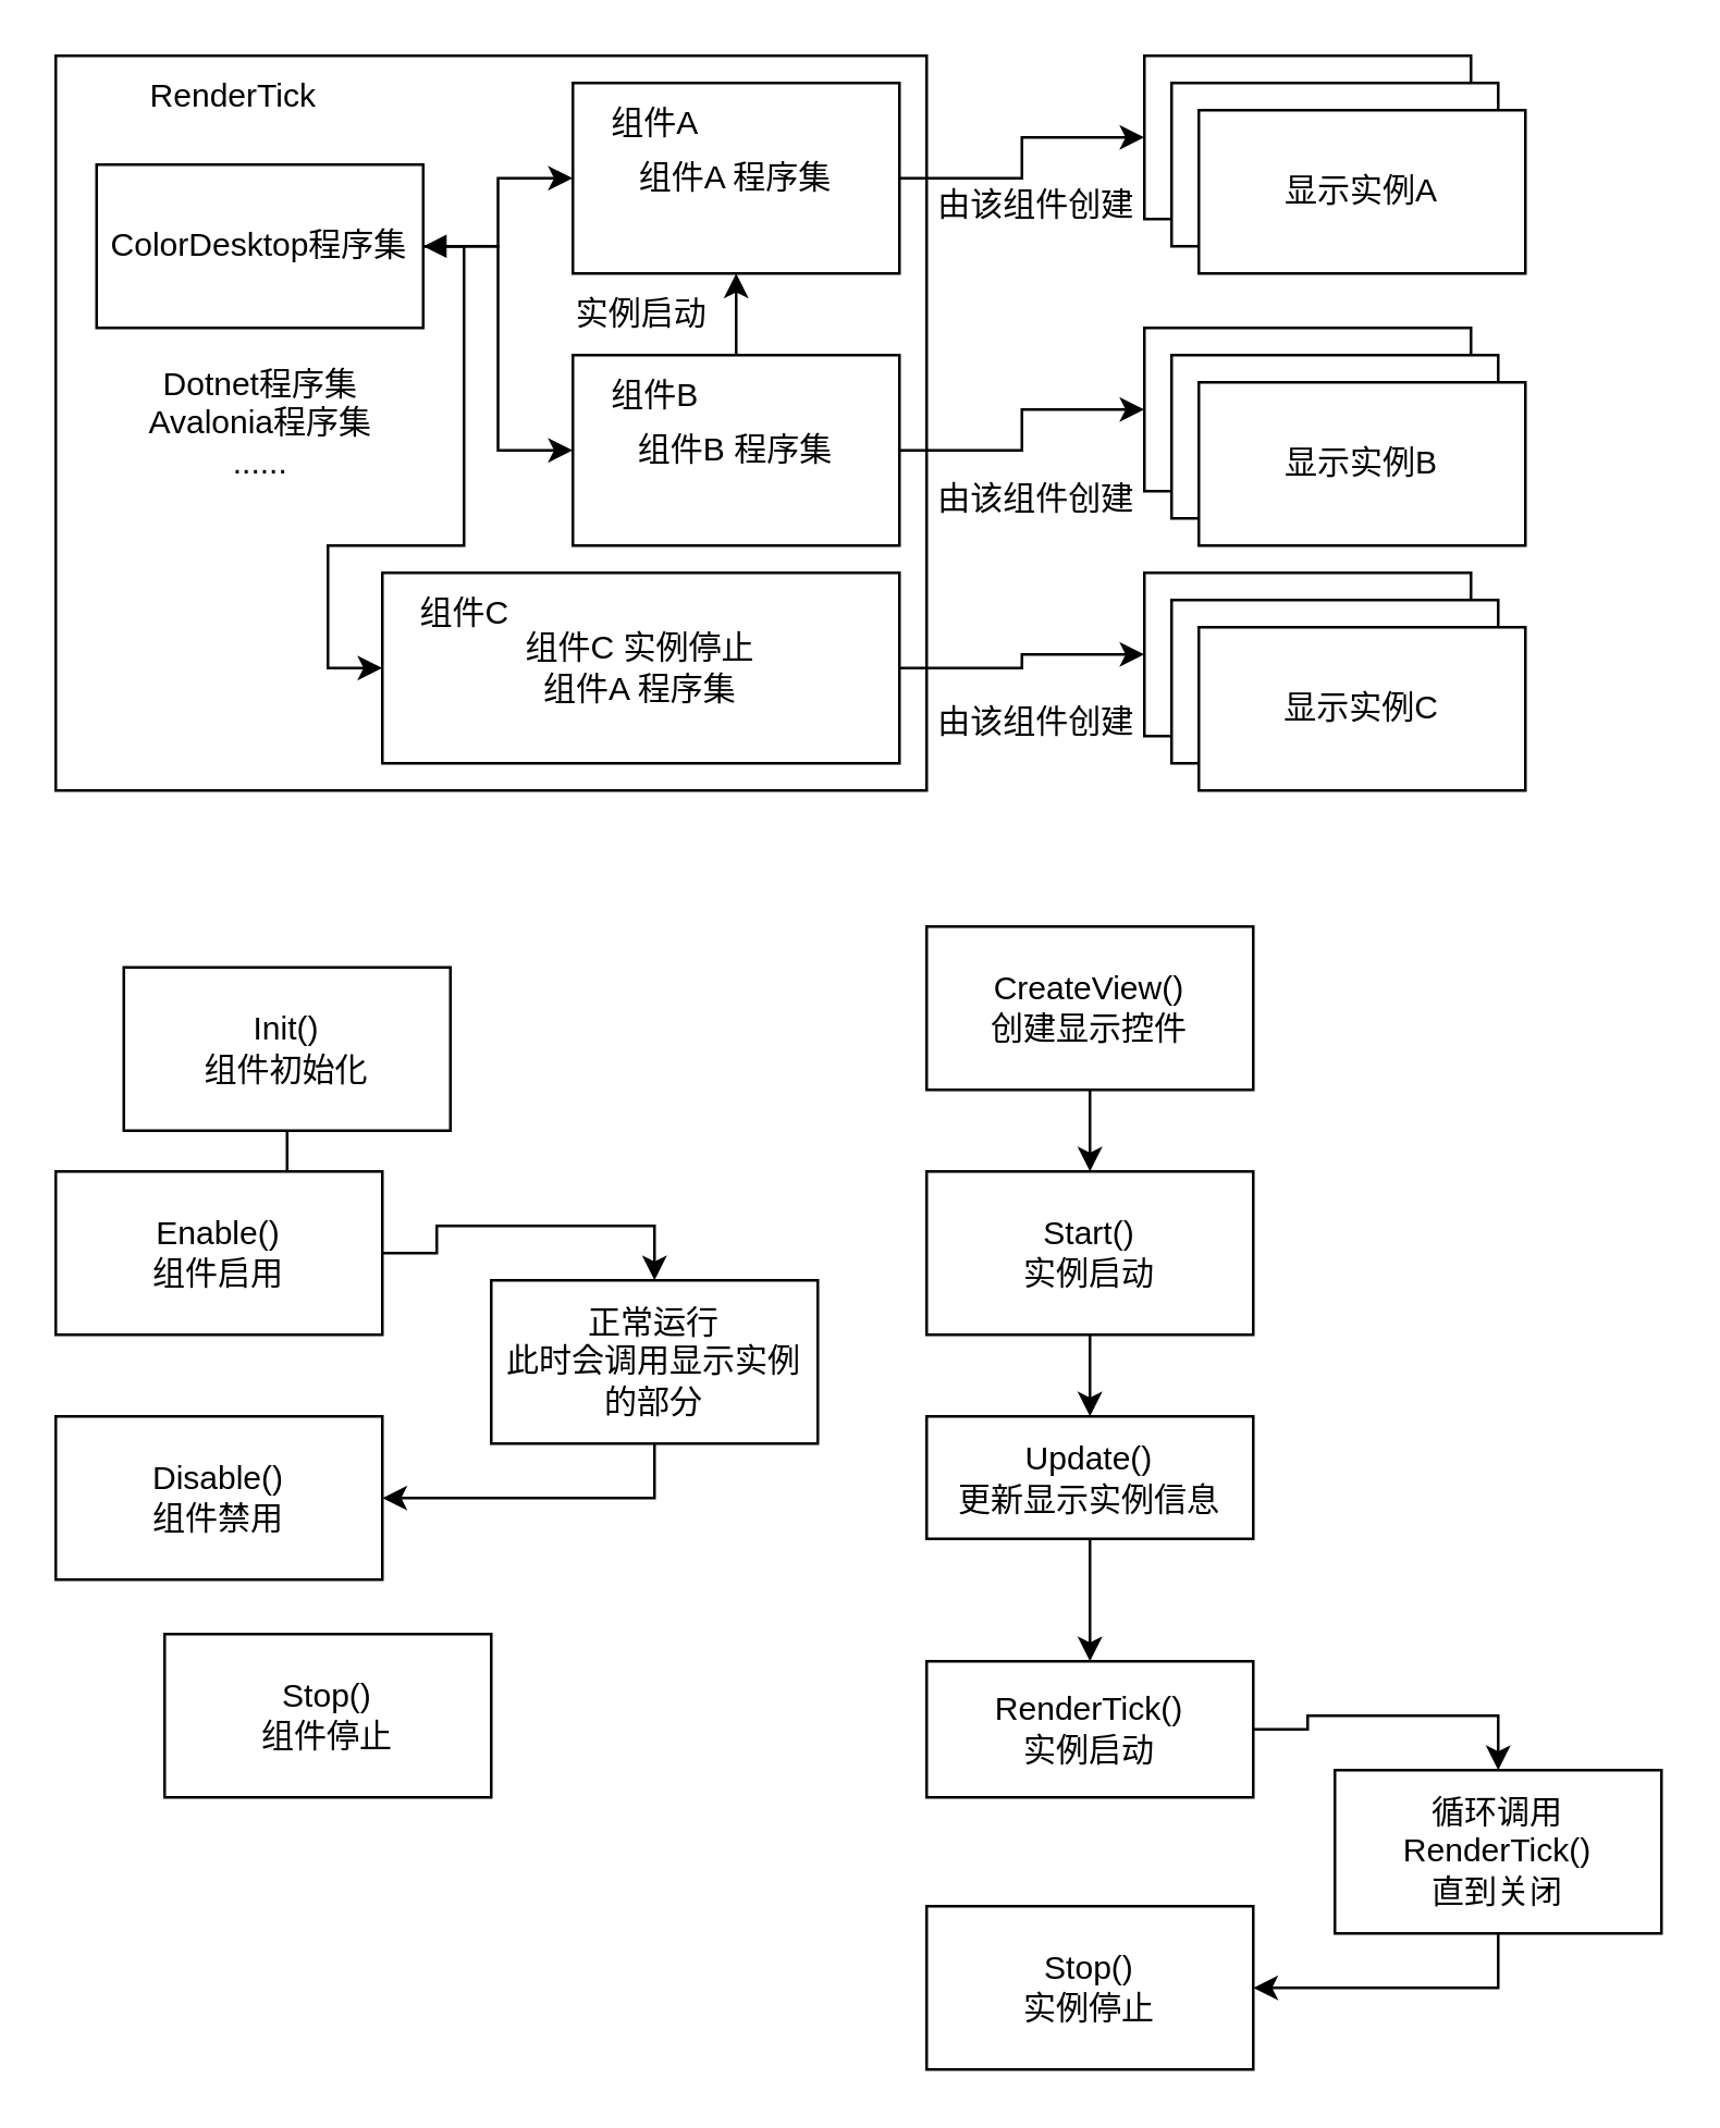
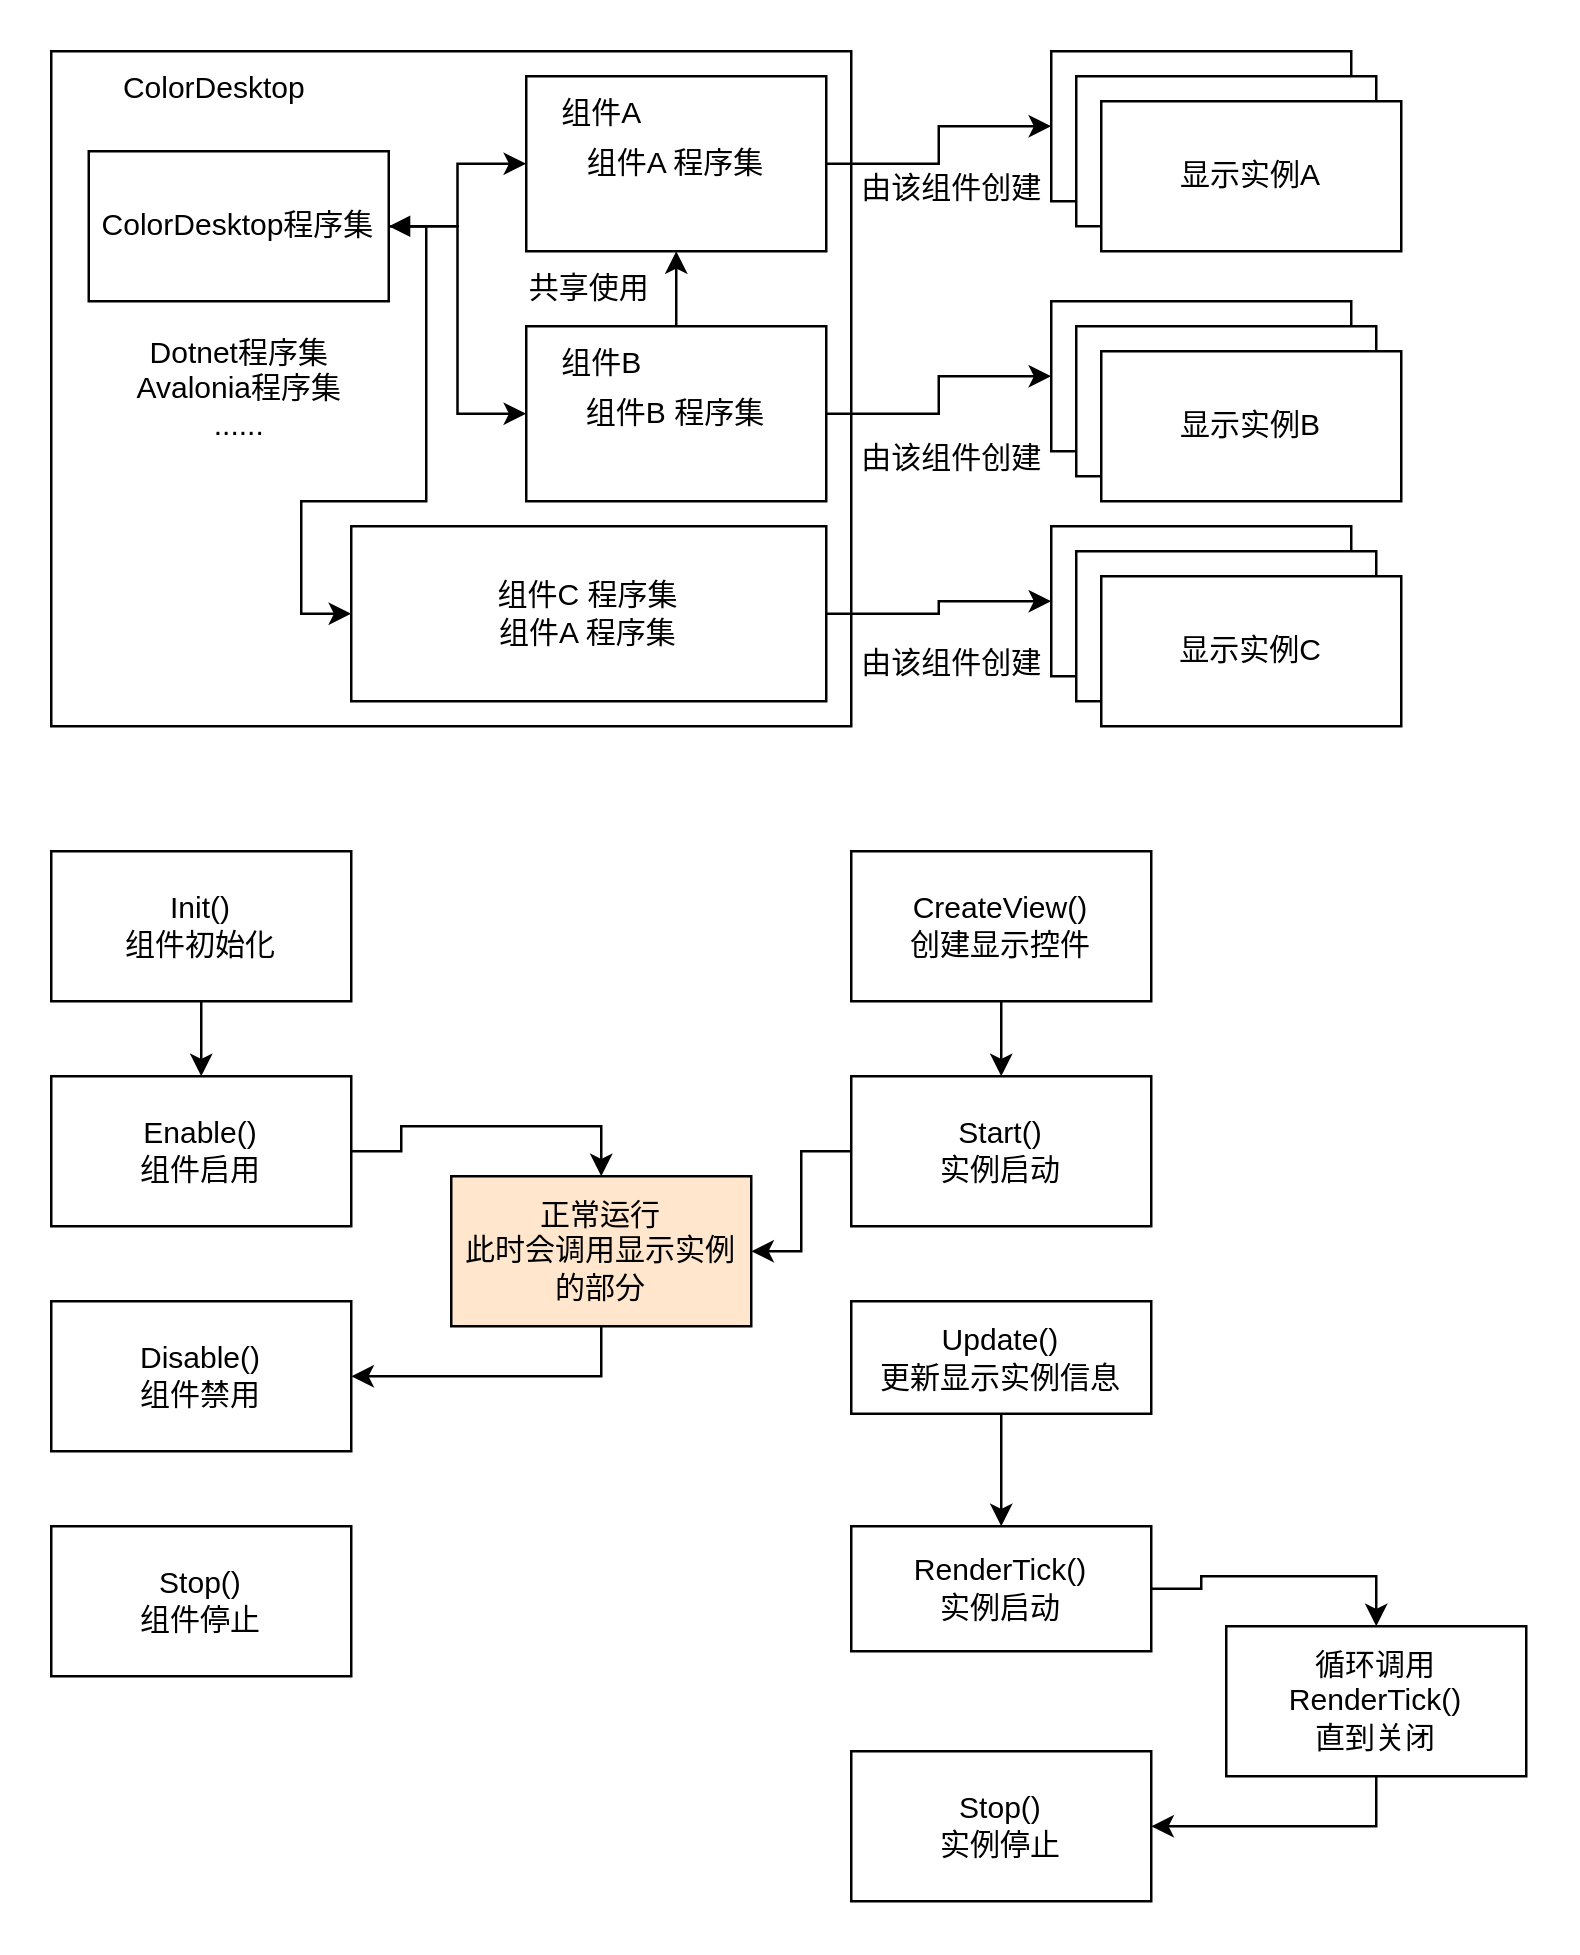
  <mxCell id="0" />
  <mxCell id="1" parent="0" />
  <mxCell id="2" value="" style="rounded=0;whiteSpace=wrap;html=1;" vertex="1" parent="1"><mxGeometry x="20" y="20" width="320" height="270" as="geometry" /></mxCell>
- <mxCell id="3" value="RenderTick" style="text;html=1;align=center;verticalAlign=middle;resizable=0;points=[];autosize=1;strokeColor=none;fillColor=none;" vertex="1" parent="1"><mxGeometry x="35" y="20" width="100" height="30" as="geometry" /></mxCell>
+ <mxCell id="3" value="ColorDesktop" style="text;html=1;align=center;verticalAlign=middle;resizable=0;points=[];autosize=1;strokeColor=none;fillColor=none;" vertex="1" parent="1"><mxGeometry x="35" y="20" width="100" height="30" as="geometry" /></mxCell>
  <mxCell id="4" style="edgeStyle=orthogonalEdgeStyle;rounded=0;orthogonalLoop=1;jettySize=auto;html=1;entryX=0;entryY=0.5;entryDx=0;entryDy=0;" edge="1" parent="1" source="5" target="16"><mxGeometry relative="1" as="geometry" /></mxCell>
  <mxCell id="5" value="组件A 程序集" style="whiteSpace=wrap;html=1;" vertex="1" parent="1"><mxGeometry x="210" y="30" width="120" height="70" as="geometry" /></mxCell>
  <mxCell id="6" style="edgeStyle=orthogonalEdgeStyle;rounded=0;orthogonalLoop=1;jettySize=auto;html=1;entryX=0.5;entryY=1;entryDx=0;entryDy=0;" edge="1" parent="1" source="8" target="5"><mxGeometry relative="1" as="geometry" /></mxCell>
  <mxCell id="7" style="edgeStyle=orthogonalEdgeStyle;rounded=0;orthogonalLoop=1;jettySize=auto;html=1;entryX=0;entryY=0.5;entryDx=0;entryDy=0;" edge="1" parent="1" source="8" target="19"><mxGeometry relative="1" as="geometry" /></mxCell>
  <mxCell id="8" value="组件B 程序集" style="whiteSpace=wrap;html=1;" vertex="1" parent="1"><mxGeometry x="210" y="130" width="120" height="70" as="geometry" /></mxCell>
  <mxCell id="9" style="edgeStyle=orthogonalEdgeStyle;rounded=0;orthogonalLoop=1;jettySize=auto;html=1;entryX=0;entryY=0.5;entryDx=0;entryDy=0;" edge="1" parent="1" source="10" target="22"><mxGeometry relative="1" as="geometry" /></mxCell>
- <mxCell id="10" value="组件C 实例停止&lt;div&gt;组件A 程序集&lt;/div&gt;" style="whiteSpace=wrap;html=1;" vertex="1" parent="1"><mxGeometry x="140" y="210" width="190" height="70" as="geometry" /></mxCell>
+ <mxCell id="10" value="组件C 程序集&lt;div&gt;组件A 程序集&lt;/div&gt;" style="whiteSpace=wrap;html=1;" vertex="1" parent="1"><mxGeometry x="140" y="210" width="190" height="70" as="geometry" /></mxCell>
  <mxCell id="11" value="组件A" style="text;html=1;align=center;verticalAlign=middle;resizable=0;points=[];autosize=1;strokeColor=none;fillColor=none;" vertex="1" parent="1"><mxGeometry x="210" y="30" width="60" height="30" as="geometry" /></mxCell>
  <mxCell id="12" value="&lt;div&gt;Dotnet程序集&lt;/div&gt;&lt;div&gt;Avalonia程序集&lt;/div&gt;&lt;div&gt;......&lt;/div&gt;" style="text;html=1;align=center;verticalAlign=middle;resizable=0;points=[];autosize=1;strokeColor=none;fillColor=none;" vertex="1" parent="1"><mxGeometry x="40" y="125" width="110" height="60" as="geometry" /></mxCell>
- <mxCell id="13" value="实例启动" style="text;html=1;align=center;verticalAlign=middle;resizable=0;points=[];autosize=1;strokeColor=none;fillColor=none;" vertex="1" parent="1"><mxGeometry x="200" y="100" width="70" height="30" as="geometry" /></mxCell>
+ <mxCell id="13" value="共享使用" style="text;html=1;align=center;verticalAlign=middle;resizable=0;points=[];autosize=1;strokeColor=none;fillColor=none;" vertex="1" parent="1"><mxGeometry x="200" y="100" width="70" height="30" as="geometry" /></mxCell>
  <mxCell id="14" value="组件B" style="text;html=1;align=center;verticalAlign=middle;resizable=0;points=[];autosize=1;strokeColor=none;fillColor=none;" vertex="1" parent="1"><mxGeometry x="210" y="130" width="60" height="30" as="geometry" /></mxCell>
- <mxCell id="15" value="组件C" style="text;html=1;align=center;verticalAlign=middle;resizable=0;points=[];autosize=1;strokeColor=none;fillColor=none;" vertex="1" parent="1"><mxGeometry x="140" y="210" width="60" height="30" as="geometry" /></mxCell>
  <mxCell id="16" value="显示实例" style="whiteSpace=wrap;html=1;" vertex="1" parent="1"><mxGeometry x="420" y="20" width="120" height="60" as="geometry" /></mxCell>
  <mxCell id="17" value="显示实例" style="whiteSpace=wrap;html=1;" vertex="1" parent="1"><mxGeometry x="430" y="30" width="120" height="60" as="geometry" /></mxCell>
  <mxCell id="18" value="显示实例A" style="whiteSpace=wrap;html=1;" vertex="1" parent="1"><mxGeometry x="440" y="40" width="120" height="60" as="geometry" /></mxCell>
  <mxCell id="19" value="显示实例" style="whiteSpace=wrap;html=1;" vertex="1" parent="1"><mxGeometry x="420" y="120" width="120" height="60" as="geometry" /></mxCell>
  <mxCell id="20" value="显示实例" style="whiteSpace=wrap;html=1;" vertex="1" parent="1"><mxGeometry x="430" y="130" width="120" height="60" as="geometry" /></mxCell>
  <mxCell id="21" value="显示实例B" style="whiteSpace=wrap;html=1;" vertex="1" parent="1"><mxGeometry x="440" y="140" width="120" height="60" as="geometry" /></mxCell>
  <mxCell id="22" value="显示实例" style="whiteSpace=wrap;html=1;" vertex="1" parent="1"><mxGeometry x="420" y="210" width="120" height="60" as="geometry" /></mxCell>
  <mxCell id="23" value="显示实例" style="whiteSpace=wrap;html=1;" vertex="1" parent="1"><mxGeometry x="430" y="220" width="120" height="60" as="geometry" /></mxCell>
  <mxCell id="24" value="显示实例C" style="whiteSpace=wrap;html=1;" vertex="1" parent="1"><mxGeometry x="440" y="230" width="120" height="60" as="geometry" /></mxCell>
  <mxCell id="25" value="由该组件创建" style="text;html=1;align=center;verticalAlign=middle;resizable=0;points=[];autosize=1;strokeColor=none;fillColor=none;" vertex="1" parent="1"><mxGeometry x="330" y="168" width="100" height="30" as="geometry" /></mxCell>
  <mxCell id="26" value="由该组件创建" style="text;html=1;align=center;verticalAlign=middle;resizable=0;points=[];autosize=1;strokeColor=none;fillColor=none;" vertex="1" parent="1"><mxGeometry x="330" y="60" width="100" height="30" as="geometry" /></mxCell>
  <mxCell id="27" value="由该组件创建" style="text;html=1;align=center;verticalAlign=middle;resizable=0;points=[];autosize=1;strokeColor=none;fillColor=none;" vertex="1" parent="1"><mxGeometry x="330" y="250" width="100" height="30" as="geometry" /></mxCell>
  <mxCell id="28" style="edgeStyle=orthogonalEdgeStyle;rounded=0;orthogonalLoop=1;jettySize=auto;html=1;entryX=0;entryY=0.5;entryDx=0;entryDy=0;" edge="1" parent="1" source="31" target="5"><mxGeometry relative="1" as="geometry" /></mxCell>
  <mxCell id="29" style="edgeStyle=orthogonalEdgeStyle;rounded=0;orthogonalLoop=1;jettySize=auto;html=1;entryX=0;entryY=0.5;entryDx=0;entryDy=0;" edge="1" parent="1" source="31" target="8"><mxGeometry relative="1" as="geometry" /></mxCell>
  <mxCell id="30" style="edgeStyle=orthogonalEdgeStyle;rounded=0;orthogonalLoop=1;jettySize=auto;html=1;entryX=0;entryY=0.5;entryDx=0;entryDy=0;startArrow=block;startFill=1;" edge="1" parent="1" source="31" target="10"><mxGeometry relative="1" as="geometry"><Array as="points"><mxPoint x="170" y="90" /><mxPoint x="170" y="200" /><mxPoint x="120" y="200" /><mxPoint x="120" y="245" /></Array></mxGeometry></mxCell>
  <mxCell id="31" value="&lt;span style=&quot;text-wrap: nowrap;&quot;&gt;ColorDesktop程序集&lt;/span&gt;" style="whiteSpace=wrap;html=1;" vertex="1" parent="1"><mxGeometry x="35" y="60" width="120" height="60" as="geometry" /></mxCell>
  <mxCell id="32" value="" style="edgeStyle=orthogonalEdgeStyle;rounded=0;orthogonalLoop=1;jettySize=auto;html=1;" edge="1" parent="1" source="33" target="35"><mxGeometry relative="1" as="geometry" /></mxCell>
- <mxCell id="33" value="Init()&lt;div&gt;组件初始化&lt;/div&gt;" style="whiteSpace=wrap;html=1;" vertex="1" parent="1"><mxGeometry x="45" y="355" width="120" height="60" as="geometry" /></mxCell>
+ <mxCell id="33" value="Init()&lt;div&gt;组件初始化&lt;/div&gt;" style="whiteSpace=wrap;html=1;" vertex="1" parent="1"><mxGeometry x="20" y="340" width="120" height="60" as="geometry" /></mxCell>
  <mxCell id="34" style="edgeStyle=orthogonalEdgeStyle;rounded=0;orthogonalLoop=1;jettySize=auto;html=1;entryX=0.5;entryY=0;entryDx=0;entryDy=0;" edge="1" parent="1" source="35" target="39"><mxGeometry relative="1" as="geometry" /></mxCell>
  <mxCell id="35" value="Enable()&lt;div&gt;组件启用&lt;/div&gt;" style="whiteSpace=wrap;html=1;" vertex="1" parent="1"><mxGeometry x="20" y="430" width="120" height="60" as="geometry" /></mxCell>
  <mxCell id="36" value="Disable()&lt;div&gt;组件禁用&lt;/div&gt;" style="whiteSpace=wrap;html=1;" vertex="1" parent="1"><mxGeometry x="20" y="520" width="120" height="60" as="geometry" /></mxCell>
- <mxCell id="37" value="Stop()&lt;div&gt;组件停止&lt;/div&gt;" style="whiteSpace=wrap;html=1;" vertex="1" parent="1"><mxGeometry x="60" y="600" width="120" height="60" as="geometry" /></mxCell>
+ <mxCell id="37" value="Stop()&lt;div&gt;组件停止&lt;/div&gt;" style="whiteSpace=wrap;html=1;" vertex="1" parent="1"><mxGeometry x="20" y="610" width="120" height="60" as="geometry" /></mxCell>
  <mxCell id="38" style="edgeStyle=orthogonalEdgeStyle;rounded=0;orthogonalLoop=1;jettySize=auto;html=1;entryX=1;entryY=0.5;entryDx=0;entryDy=0;" edge="1" parent="1" source="39" target="36"><mxGeometry relative="1" as="geometry"><Array as="points"><mxPoint x="240" y="550" /></Array></mxGeometry></mxCell>
- <mxCell id="39" value="&lt;span style=&quot;background-color: initial;&quot;&gt;正常运行&lt;/span&gt;&lt;div&gt;&lt;span style=&quot;background-color: initial;&quot;&gt;此时会调用显示实例的部分&lt;/span&gt;&lt;/div&gt;" style="whiteSpace=wrap;html=1;" vertex="1" parent="1"><mxGeometry x="180" y="470" width="120" height="60" as="geometry" /></mxCell>
+ <mxCell id="39" value="&lt;span style=&quot;background-color: initial;&quot;&gt;正常运行&lt;/span&gt;&lt;div&gt;&lt;span style=&quot;background-color: initial;&quot;&gt;此时会调用显示实例的部分&lt;/span&gt;&lt;/div&gt;" style="whiteSpace=wrap;html=1;fillColor=#ffe6cc;" vertex="1" parent="1"><mxGeometry x="180" y="470" width="120" height="60" as="geometry" /></mxCell>
  <mxCell id="40" value="" style="edgeStyle=orthogonalEdgeStyle;rounded=0;orthogonalLoop=1;jettySize=auto;html=1;" edge="1" parent="1" source="41" target="43"><mxGeometry relative="1" as="geometry" /></mxCell>
  <mxCell id="41" value="CreateView()&lt;div&gt;创建显示控件&lt;/div&gt;" style="whiteSpace=wrap;html=1;" vertex="1" parent="1"><mxGeometry x="340" y="340" width="120" height="60" as="geometry" /></mxCell>
- <mxCell id="42" value="" style="edgeStyle=orthogonalEdgeStyle;rounded=0;orthogonalLoop=1;jettySize=auto;html=1;" edge="1" parent="1" source="43" target="50"><mxGeometry relative="1" as="geometry" /></mxCell>
+ <mxCell id="42" value="" style="edgeStyle=orthogonalEdgeStyle;rounded=0;orthogonalLoop=1;jettySize=auto;html=1;" edge="1" parent="1" source="43" target="39"><mxGeometry relative="1" as="geometry" /></mxCell>
  <mxCell id="43" value="Start()&lt;div&gt;实例启动&lt;/div&gt;" style="whiteSpace=wrap;html=1;" vertex="1" parent="1"><mxGeometry x="340" y="430" width="120" height="60" as="geometry" /></mxCell>
  <mxCell id="44" style="edgeStyle=orthogonalEdgeStyle;rounded=0;orthogonalLoop=1;jettySize=auto;html=1;entryX=0.5;entryY=0;entryDx=0;entryDy=0;" edge="1" parent="1" source="45" target="47"><mxGeometry relative="1" as="geometry" /></mxCell>
  <mxCell id="45" value="RenderTick()&lt;div&gt;实例启动&lt;/div&gt;" style="whiteSpace=wrap;html=1;" vertex="1" parent="1"><mxGeometry x="340" y="610" width="120" height="50" as="geometry" /></mxCell>
  <mxCell id="46" style="edgeStyle=orthogonalEdgeStyle;rounded=0;orthogonalLoop=1;jettySize=auto;html=1;entryX=1;entryY=0.5;entryDx=0;entryDy=0;" edge="1" parent="1" source="47" target="48"><mxGeometry relative="1" as="geometry"><Array as="points"><mxPoint x="550" y="730" /></Array></mxGeometry></mxCell>
  <mxCell id="47" value="循环调用&lt;div&gt;RenderTick()&lt;/div&gt;&lt;div&gt;直到关闭&lt;/div&gt;" style="whiteSpace=wrap;html=1;" vertex="1" parent="1"><mxGeometry x="490" y="650" width="120" height="60" as="geometry" /></mxCell>
  <mxCell id="48" value="Stop()&lt;div&gt;实例停止&lt;/div&gt;" style="whiteSpace=wrap;html=1;" vertex="1" parent="1"><mxGeometry x="340" y="700" width="120" height="60" as="geometry" /></mxCell>
  <mxCell id="49" value="" style="edgeStyle=orthogonalEdgeStyle;rounded=0;orthogonalLoop=1;jettySize=auto;html=1;" edge="1" parent="1" source="50" target="45"><mxGeometry relative="1" as="geometry" /></mxCell>
  <mxCell id="50" value="Update()&lt;div&gt;更新显示实例信息&lt;/div&gt;" style="whiteSpace=wrap;html=1;" vertex="1" parent="1"><mxGeometry x="340" y="520" width="120" height="45" as="geometry" /></mxCell>
